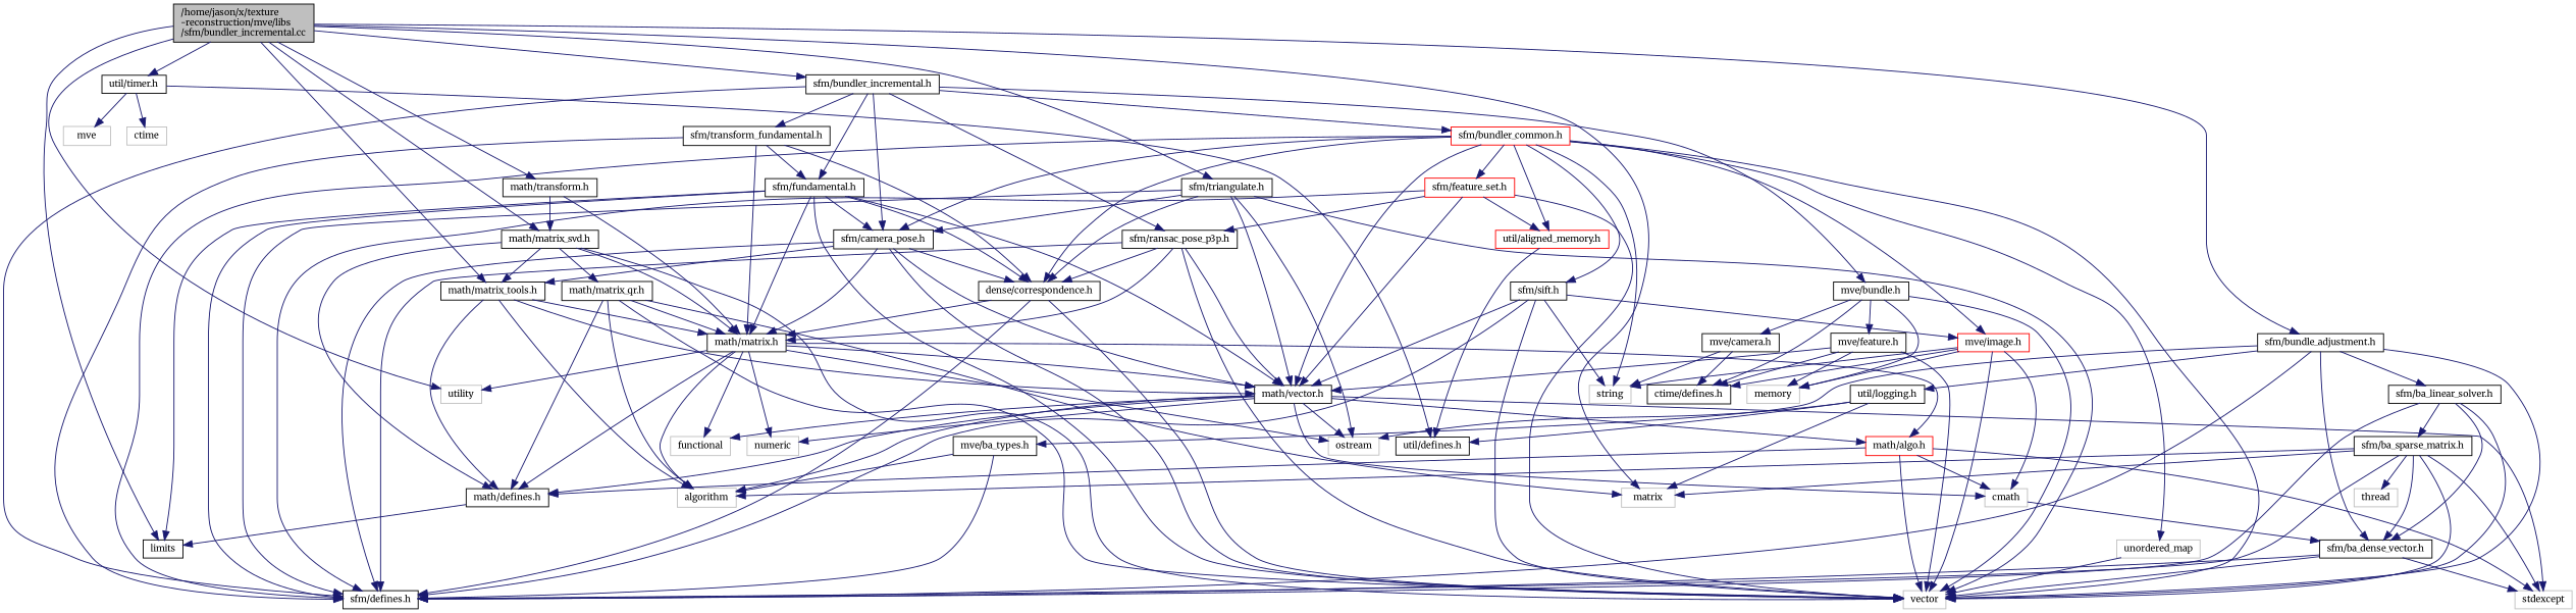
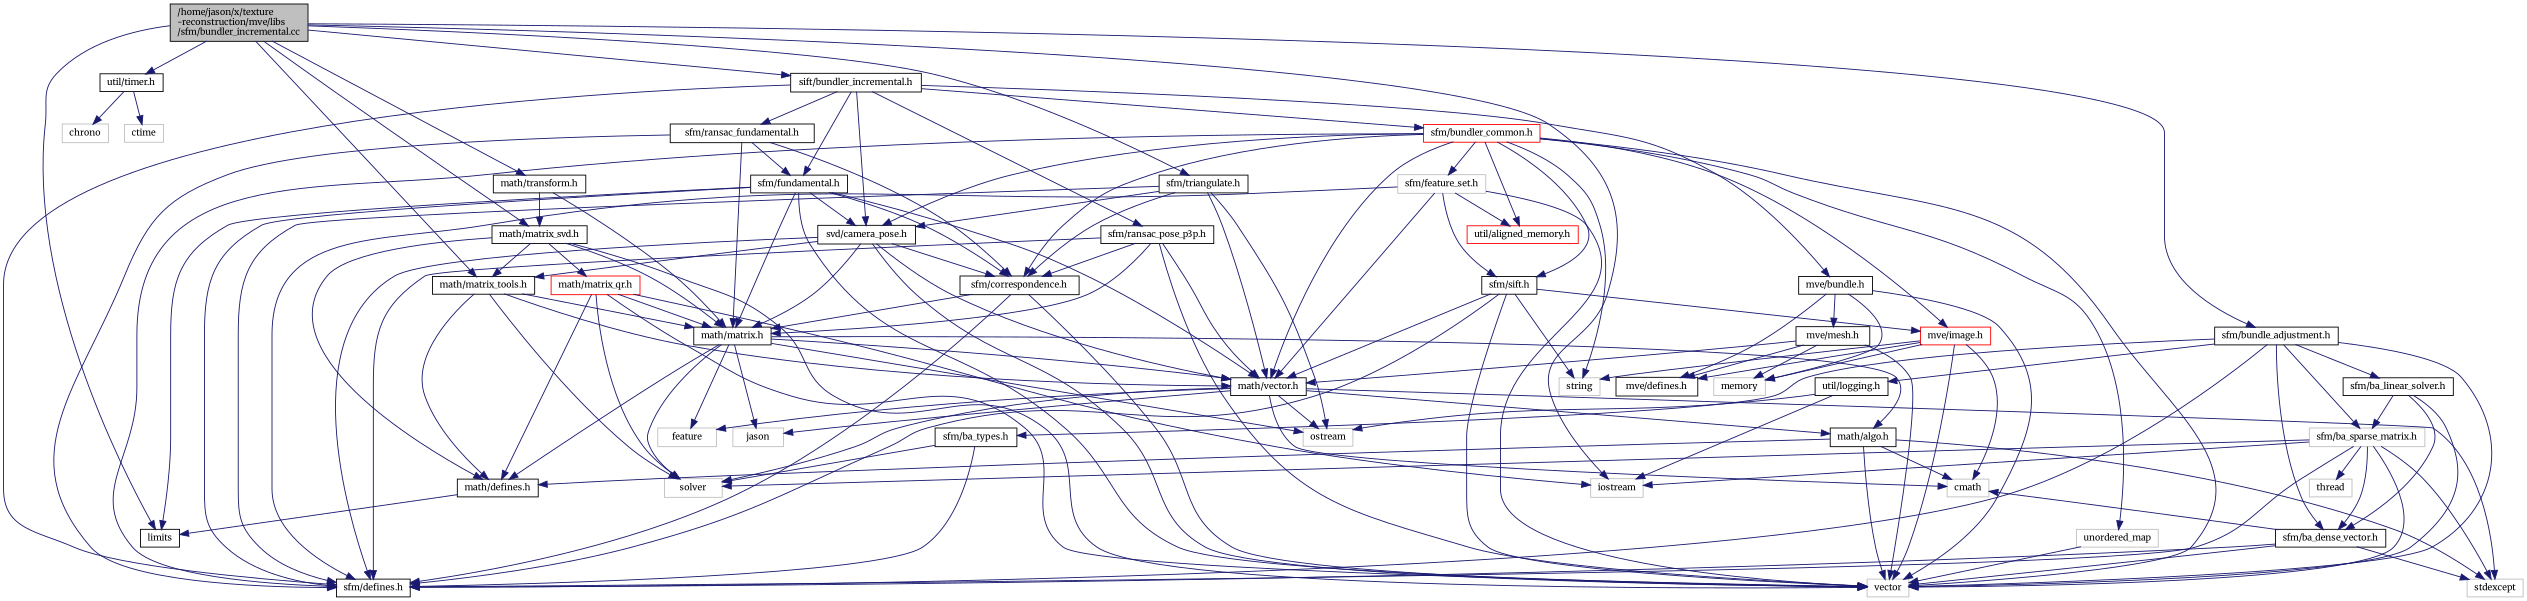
  digraph {
    fontname=Merriweather
    node [color=black fillcolor=white fontname=Merriweather fontsize=10 shape=record style=filled]
    edge [color=midnightblue fontname=Merriweather fontsize=10 labelfontname=FreeSans labelfontsize=10 style=solid]
    n1 [fillcolor=grey75 fontcolor=black height=0.2 label="/home/jason/x/texture\l-reconstruction/mve/libs\l/sfm/bundler_incremental.cc" width=0.4]
    n2 [height=0.2 label=limits width=0.4]
-   n3 [color=grey75 height=0.2 label=matrix width=0.4]
-   n4 [color=grey75 height=0.2 label=utility width=0.4]
+   n3 [color=grey75 height=0.2 label=iostream width=0.4]
    n5 [height=0.2 label="util/timer.h" width=0.4]
    n6 [height=0.2 label="math/transform.h" width=0.4]
    n7 [height=0.2 label="math/matrix_svd.h" width=0.4]
    n8 [height=0.2 label="math/matrix_tools.h" width=0.4]
    n9 [height=0.2 label="sfm/triangulate.h" width=0.4]
    n10 [height=0.2 label="sfm/bundle_adjustment.h" width=0.4]
-   n11 [height=0.2 label="sfm/bundler_incremental.h" width=0.4]
-   n12 [color=grey75 height=0.2 label=mve width=0.4]
+   n11 [height=0.2 label="sift/bundler_incremental.h" width=0.4]
+   n12 [color=grey75 height=0.2 label=chrono width=0.4]
    n13 [color=grey75 height=0.2 label=ctime width=0.4]
-   n14 [height=0.2 label="util/defines.h" width=0.4]
    n15 [height=0.2 label="math/matrix.h" width=0.4]
    n16 [height=0.2 label="math/defines.h" width=0.4]
    n17 [color=grey75 height=0.2 label=vector width=0.4]
-   n18 [height=0.2 label="math/matrix_qr.h" width=0.4]
-   n19 [color=grey75 height=0.2 label=algorithm width=0.4]
+   n18 [color=red height=0.2 label="math/matrix_qr.h" width=0.4]
+   n19 [color=grey75 height=0.2 label=solver width=0.4]
    n20 [height=0.2 label="math/vector.h" width=0.4]
    n21 [color=grey75 height=0.2 label=ostream width=0.4]
-   n22 [height=0.2 label="dense/correspondence.h" width=0.4]
+   n22 [height=0.2 label="sfm/correspondence.h" width=0.4]
    n23 [height=0.2 label="sfm/defines.h" width=0.4]
-   n24 [height=0.2 label="sfm/camera_pose.h" width=0.4]
+   n24 [height=0.2 label="svd/camera_pose.h" width=0.4]
    n25 [height=0.2 label="util/logging.h" width=0.4]
-   n26 [height=0.2 label="sfm/ba_sparse_matrix.h" width=0.4]
+   n26 [color=grey75 height=0.2 label="sfm/ba_sparse_matrix.h" width=0.4]
    n27 [height=0.2 label="sfm/ba_dense_vector.h" width=0.4]
    n28 [height=0.2 label="sfm/ba_linear_solver.h" width=0.4]
-   n29 [height=0.2 label="mve/ba_types.h" width=0.4]
+   n29 [height=0.2 label="sfm/ba_types.h" width=0.4]
    n30 [height=0.2 label="mve/bundle.h" width=0.4]
    n31 [height=0.2 label="sfm/fundamental.h" width=0.4]
-   n32 [height=0.2 label="sfm/transform_fundamental.h" width=0.4]
+   n32 [height=0.2 label="sfm/ransac_fundamental.h" width=0.4]
    n33 [height=0.2 label="sfm/ransac_pose_p3p.h" width=0.4]
    n34 [color=red height=0.2 label="sfm/bundler_common.h" width=0.4]
-   n35 [color=grey75 height=0.2 label=functional width=0.4]
-   n36 [color=grey75 height=0.2 label=numeric width=0.4]
-   n37 [color=red height=0.2 label="math/algo.h" width=0.4]
+   n35 [color=grey75 height=0.2 label=feature width=0.4]
+   n36 [color=grey75 height=0.2 label=jason width=0.4]
+   n37 [height=0.2 label="math/algo.h" width=0.4]
    n38 [color=grey75 height=0.2 label=cmath width=0.4]
    n39 [color=grey75 height=0.2 label=stdexcept width=0.4]
    n40 [color=grey75 height=0.2 label=thread width=0.4]
    n41 [color=grey75 height=0.2 label=memory width=0.4]
-   n42 [height=0.2 label="mve/camera.h" width=0.4]
-   n43 [height=0.2 label="ctime/defines.h" width=0.4]
-   n44 [height=0.2 label="mve/feature.h" width=0.4]
+   n43 [height=0.2 label="mve/defines.h" width=0.4]
+   n44 [height=0.2 label="mve/mesh.h" width=0.4]
    n45 [color=grey75 height=0.2 label=string width=0.4]
    n46 [color=grey75 height=0.2 label=unordered_map width=0.4]
    n47 [color=red height=0.2 label="util/aligned_memory.h" width=0.4]
    n48 [color=red height=0.2 label="mve/image.h" width=0.4]
-   n49 [color=red height=0.2 label="sfm/feature_set.h" width=0.4]
+   n49 [color=grey75 height=0.2 label="sfm/feature_set.h" width=0.4]
    n50 [height=0.2 label="sfm/sift.h" width=0.4]
    n1 -> n2
    n1 -> n3
-   n1 -> n4
    n1 -> n5
    n1 -> n6
    n1 -> n7
    n1 -> n8
    n1 -> n9
    n1 -> n10
    n1 -> n11
    n5 -> n12
    n5 -> n13
-   n5 -> n14
    n6 -> n7
    n6 -> n15
    n7 -> n8
    n7 -> n15
    n7 -> n16
    n7 -> n17
    n7 -> n18
    n8 -> n15
    n8 -> n16
    n8 -> n19
    n8 -> n20
-   n9 -> n17
    n9 -> n20
    n9 -> n21
    n9 -> n22
    n9 -> n23
    n9 -> n24
    n10 -> n17
    n10 -> n23
    n10 -> n25
+   n10 -> n26
    n10 -> n27
    n10 -> n28
    n10 -> n29
    n11 -> n23
    n11 -> n24
    n11 -> n30
    n11 -> n31
    n11 -> n32
    n11 -> n33
    n11 -> n34
-   n15 -> n4
    n15 -> n16
    n15 -> n19
    n15 -> n20
    n15 -> n21
    n15 -> n35
    n15 -> n36
    n15 -> n37
    n16 -> n2
    n18 -> n3
    n18 -> n15
    n18 -> n16
    n18 -> n17
    n18 -> n19
-   n20 -> n16
    n20 -> n19
    n20 -> n21
    n20 -> n35
    n20 -> n36
    n20 -> n37
    n20 -> n38
    n20 -> n39
    n22 -> n15
    n22 -> n17
    n22 -> n23
    n24 -> n8
    n24 -> n15
    n24 -> n17
    n24 -> n20
    n24 -> n22
    n24 -> n23
    n25 -> n3
-   n25 -> n14
    n25 -> n21
    n26 -> n3
    n26 -> n17
    n26 -> n19
    n26 -> n23
    n26 -> n27
    n26 -> n39
    n26 -> n40
    n27 -> n17
    n27 -> n23
-   n38 -> n27
+   n27 -> n38
    n27 -> n39
    n28 -> n17
-   n28 -> n23
    n28 -> n26
    n28 -> n27
    n29 -> n19
    n29 -> n23
    n30 -> n17
    n30 -> n41
-   n30 -> n42
    n30 -> n43
    n30 -> n44
    n31 -> n2
    n31 -> n15
    n31 -> n17
    n31 -> n20
    n31 -> n22
    n31 -> n23
    n31 -> n24
    n32 -> n15
    n32 -> n22
    n32 -> n23
    n32 -> n31
    n33 -> n15
    n33 -> n17
    n33 -> n20
    n33 -> n22
    n33 -> n23
    n34 -> n17
    n34 -> n20
    n34 -> n22
    n34 -> n23
    n34 -> n24
    n34 -> n45
    n34 -> n46
    n34 -> n47
    n34 -> n48
    n34 -> n49
    n34 -> n50
    n37 -> n16
    n37 -> n17
    n37 -> n38
    n37 -> n39
-   n42 -> n43
-   n42 -> n45
    n44 -> n17
    n44 -> n20
    n44 -> n41
    n44 -> n43
    n46 -> n17
-   n47 -> n14
    n48 -> n17
    n48 -> n38
    n48 -> n41
    n48 -> n43
    n48 -> n45
    n49 -> n17
    n49 -> n20
    n49 -> n23
    n49 -> n47
-   n49 -> n33
+   n49 -> n50
    n50 -> n17
    n50 -> n20
    n50 -> n23
    n50 -> n45
    n50 -> n48
  }
